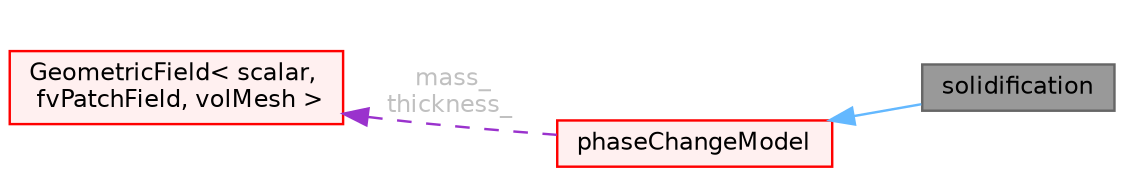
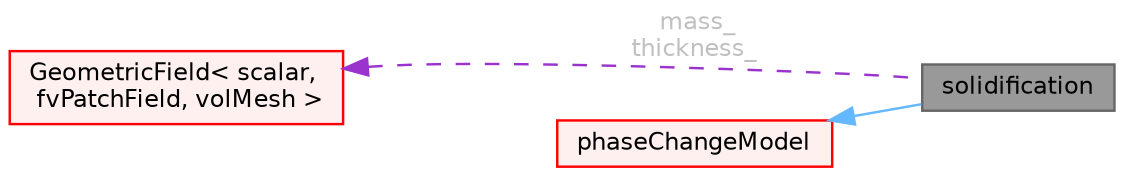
  digraph {
    rankdir=LR
    node [color=red fillcolor="#FFF0F0" fontname=Helvetica fontsize=10 shape=box style=filled]
    edge [dir=back fontname=Helvetica fontsize=10 labelfontname=Helvetica labelfontsize=10]
    n1 [color=gray40 fillcolor=grey60 fontcolor=black height=0.2 label=solidification width=0.4]
    n2 [height=0.2 label=phaseChangeModel width=0.4]
    n3 [height=0.2 label="GeometricField\< scalar,\l fvPatchField, volMesh \>" width=0.4]
    n2 -> n1 [color=steelblue1 style=solid]
-   n3 -> n2 [color=darkorchid3 fontcolor=grey label=" mass_\nthickness_" style=dashed]
+   n3 -> n1 [color=darkorchid3 fontcolor=grey label=" mass_\nthickness_" style=dashed]
  }
